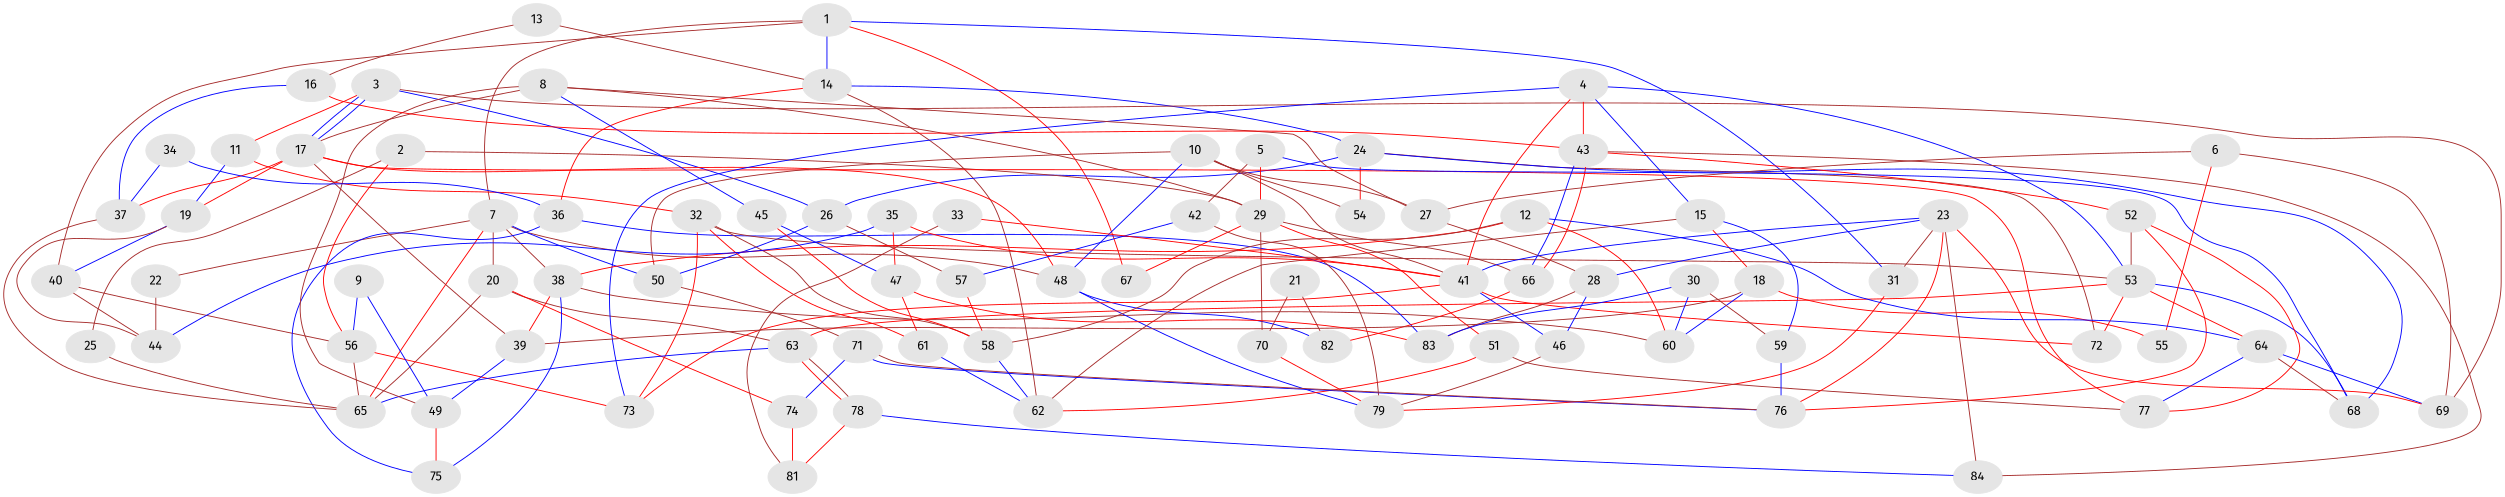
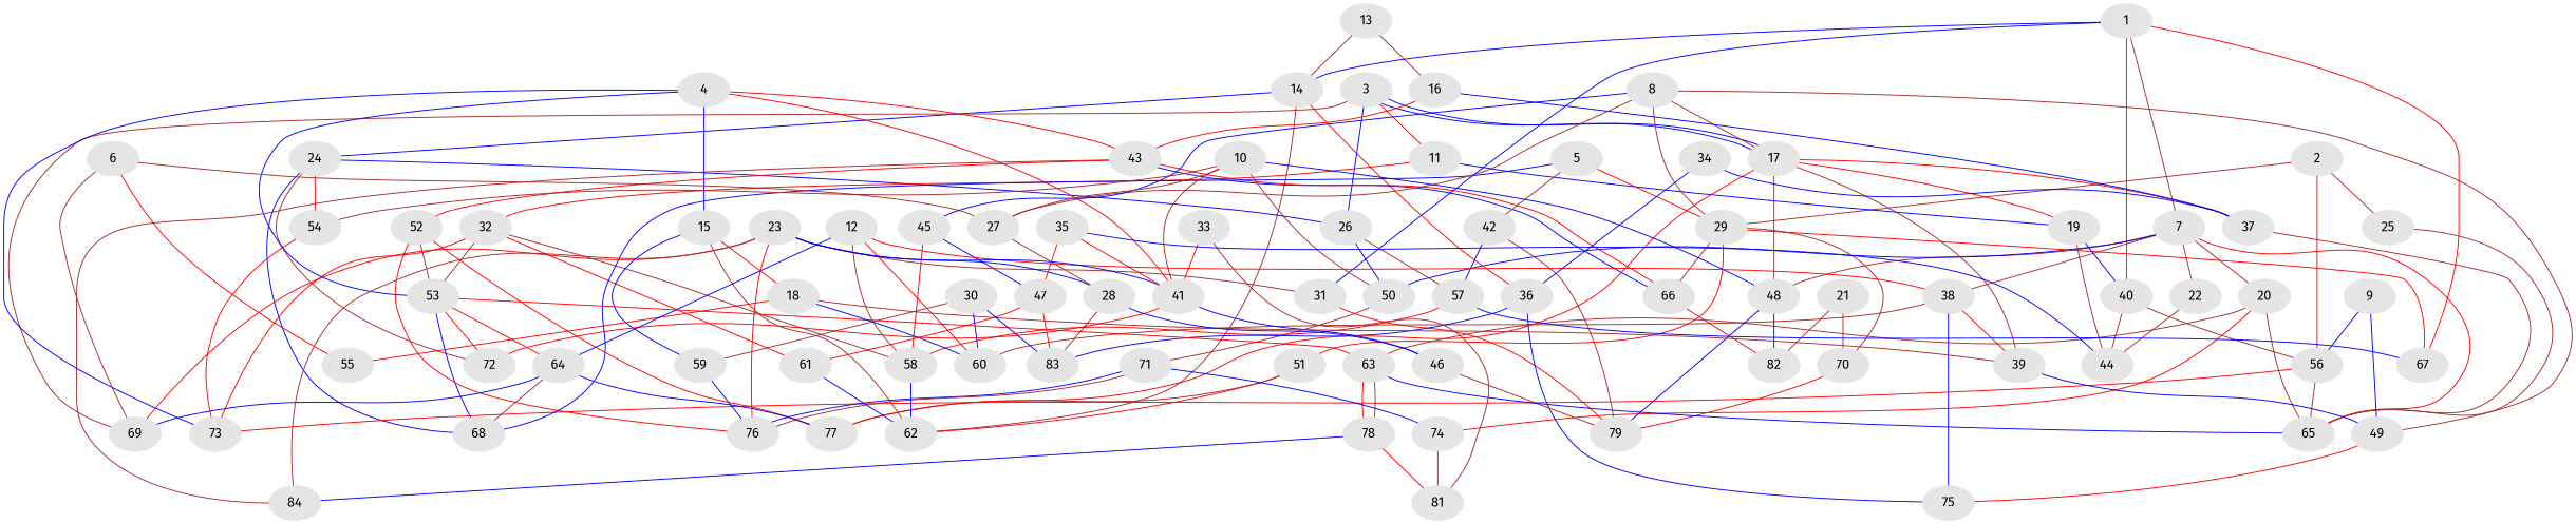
  graph {
    fontname="Fira Sans"
    node [color=gray90 fontname="Fira Sans" style=filled]
    edge [color=brown fontname="Fira Sans"]
    1
    7
    14
    31
    40
    67
    20
    22
    38
    48
    50
    65
    24
    36
    62
    79
    56
    44
    2
    25
    29
    70
    51
    66
    73
    3
    11
    17
    26
    69
    19
    32
    37
    39
    77
    57
    4
    15
    41
    43
    53
    18
    59
    72
    46
    n46 [label=84]
    52
    68
    64
    63
    5
    42
    6
    27
    55
    28
    74
    60
    75
    82
    71
    8
    45
    49
    58
    47
    9
    10
    54
    61
    12
    13
    16
    83
    76
    78
    81
    21
    23
    30
    33
    34
    35
    1 -- 7
    1 -- 14 [color=blue]
    1 -- 31 [color=blue]
    1 -- 40
    1 -- 67 [color=red]
    7 -- 20
    7 -- 22
    7 -- 38
    7 -- 48
    7 -- 50 [color=blue]
    7 -- 65 [color=red]
    14 -- 24 [color=blue]
    14 -- 36 [color=red]
    14 -- 62
    31 -- 79 [color=red]
    40 -- 56
    40 -- 44
    20 -- 65
    20 -- 63
    20 -- 74 [color=red]
    22 -- 44
    38 -- 39 [color=red]
    38 -- 60
    38 -- 75 [color=blue]
    48 -- 79 [color=blue]
    48 -- 82 [color=blue]
    50 -- 71
    24 -- 26 [color=blue]
    24 -- 72
    24 -- 68 [color=blue]
    24 -- 54 [color=red]
    36 -- 75 [color=blue]
    36 -- 83 [color=blue]
    56 -- 65
    56 -- 73 [color=red]
    2 -- 56 [color=red]
    2 -- 25
    2 -- 29
    25 -- 65
    29 -- 67 [color=red]
    29 -- 70
    29 -- 51 [color=red]
    29 -- 66
    70 -- 79 [color=red]
    51 -- 62 [color=red]
    51 -- 77
    66 -- 82 [color=red]
    3 -- 11 [color=red]
    3 -- 17 [color=blue]
    3 -- 17 [color=blue]
    3 -- 26 [color=blue]
    3 -- 69
    11 -- 19 [color=blue]
    11 -- 32 [color=red]
    17 -- 48 [color=red]
    17 -- 19 [color=red]
    17 -- 37 [color=red]
    17 -- 39
    17 -- 77 [color=red]
    26 -- 50 [color=blue]
    26 -- 57
    19 -- 40 [color=blue]
    19 -- 44
    32 -- 73 [color=red]
    32 -- 53
    32 -- 58
    32 -- 61 [color=red]
    37 -- 65
    39 -- 49 [color=blue]
+   57 -- 67 [color=blue]
    57 -- 58 [color=red]
    4 -- 73 [color=blue]
    4 -- 15 [color=blue]
    4 -- 41 [color=red]
    4 -- 43 [color=red]
    4 -- 53 [color=blue]
    15 -- 62
    15 -- 18 [color=red]
    15 -- 59 [color=blue]
-   41 -- 73 [color=red]
+   54 -- 73 [color=red]
    41 -- 72 [color=red]
    41 -- 46 [color=blue]
    43 -- 66 [color=blue]
    43 -- 66 [color=red]
    43 -- n46
    43 -- 52 [color=red]
    53 -- 72 [color=red]
    53 -- 68 [color=blue]
    53 -- 64 [color=red]
    53 -- 63 [color=red]
    18 -- 39
    18 -- 55 [color=red]
    18 -- 60 [color=blue]
    59 -- 76 [color=blue]
    46 -- 79
    52 -- 77 [color=red]
    52 -- 53
    52 -- 76 [color=red]
    64 -- 69 [color=blue]
    64 -- 77 [color=blue]
    64 -- 68
    63 -- 65 [color=blue]
    63 -- 78 [color=red]
    63 -- 78
    5 -- 29 [color=red]
    5 -- 68 [color=blue]
    5 -- 42
    42 -- 79
    42 -- 57 [color=blue]
    6 -- 69
    6 -- 27
    6 -- 55 [color=red]
    27 -- 28
    28 -- 46 [color=blue]
    28 -- 83
    74 -- 81 [color=red]
    71 -- 74 [color=blue]
    71 -- 76 [color=blue]
    71 -- 76
    8 -- 29
    8 -- 17
    8 -- 27
    8 -- 45 [color=blue]
    8 -- 49
    45 -- 58 [color=red]
    45 -- 47 [color=blue]
    49 -- 75 [color=red]
    58 -- 62 [color=blue]
    47 -- 61 [color=red]
    47 -- 83 [color=red]
    9 -- 56 [color=blue]
    9 -- 49 [color=blue]
    10 -- 48 [color=blue]
    10 -- 50
    10 -- 41
    10 -- 27
    10 -- 54
    61 -- 62 [color=blue]
    12 -- 38 [color=red]
    12 -- 64 [color=blue]
    12 -- 60 [color=red]
    12 -- 58
    13 -- 14
    13 -- 16
    16 -- 37 [color=blue]
    16 -- 43 [color=red]
    78 -- n46 [color=blue]
    78 -- 81 [color=red]
    21 -- 70
    21 -- 82
    23 -- 31
    23 -- 69 [color=red]
    23 -- 41 [color=blue]
    23 -- n46
    23 -- 28 [color=blue]
    23 -- 76 [color=red]
    30 -- 59
    30 -- 60 [color=blue]
    30 -- 83 [color=blue]
    33 -- 41 [color=red]
    33 -- 81
    34 -- 36 [color=blue]
    34 -- 37 [color=blue]
    35 -- 44 [color=blue]
    35 -- 41 [color=red]
    35 -- 47 [color=red]
  }
